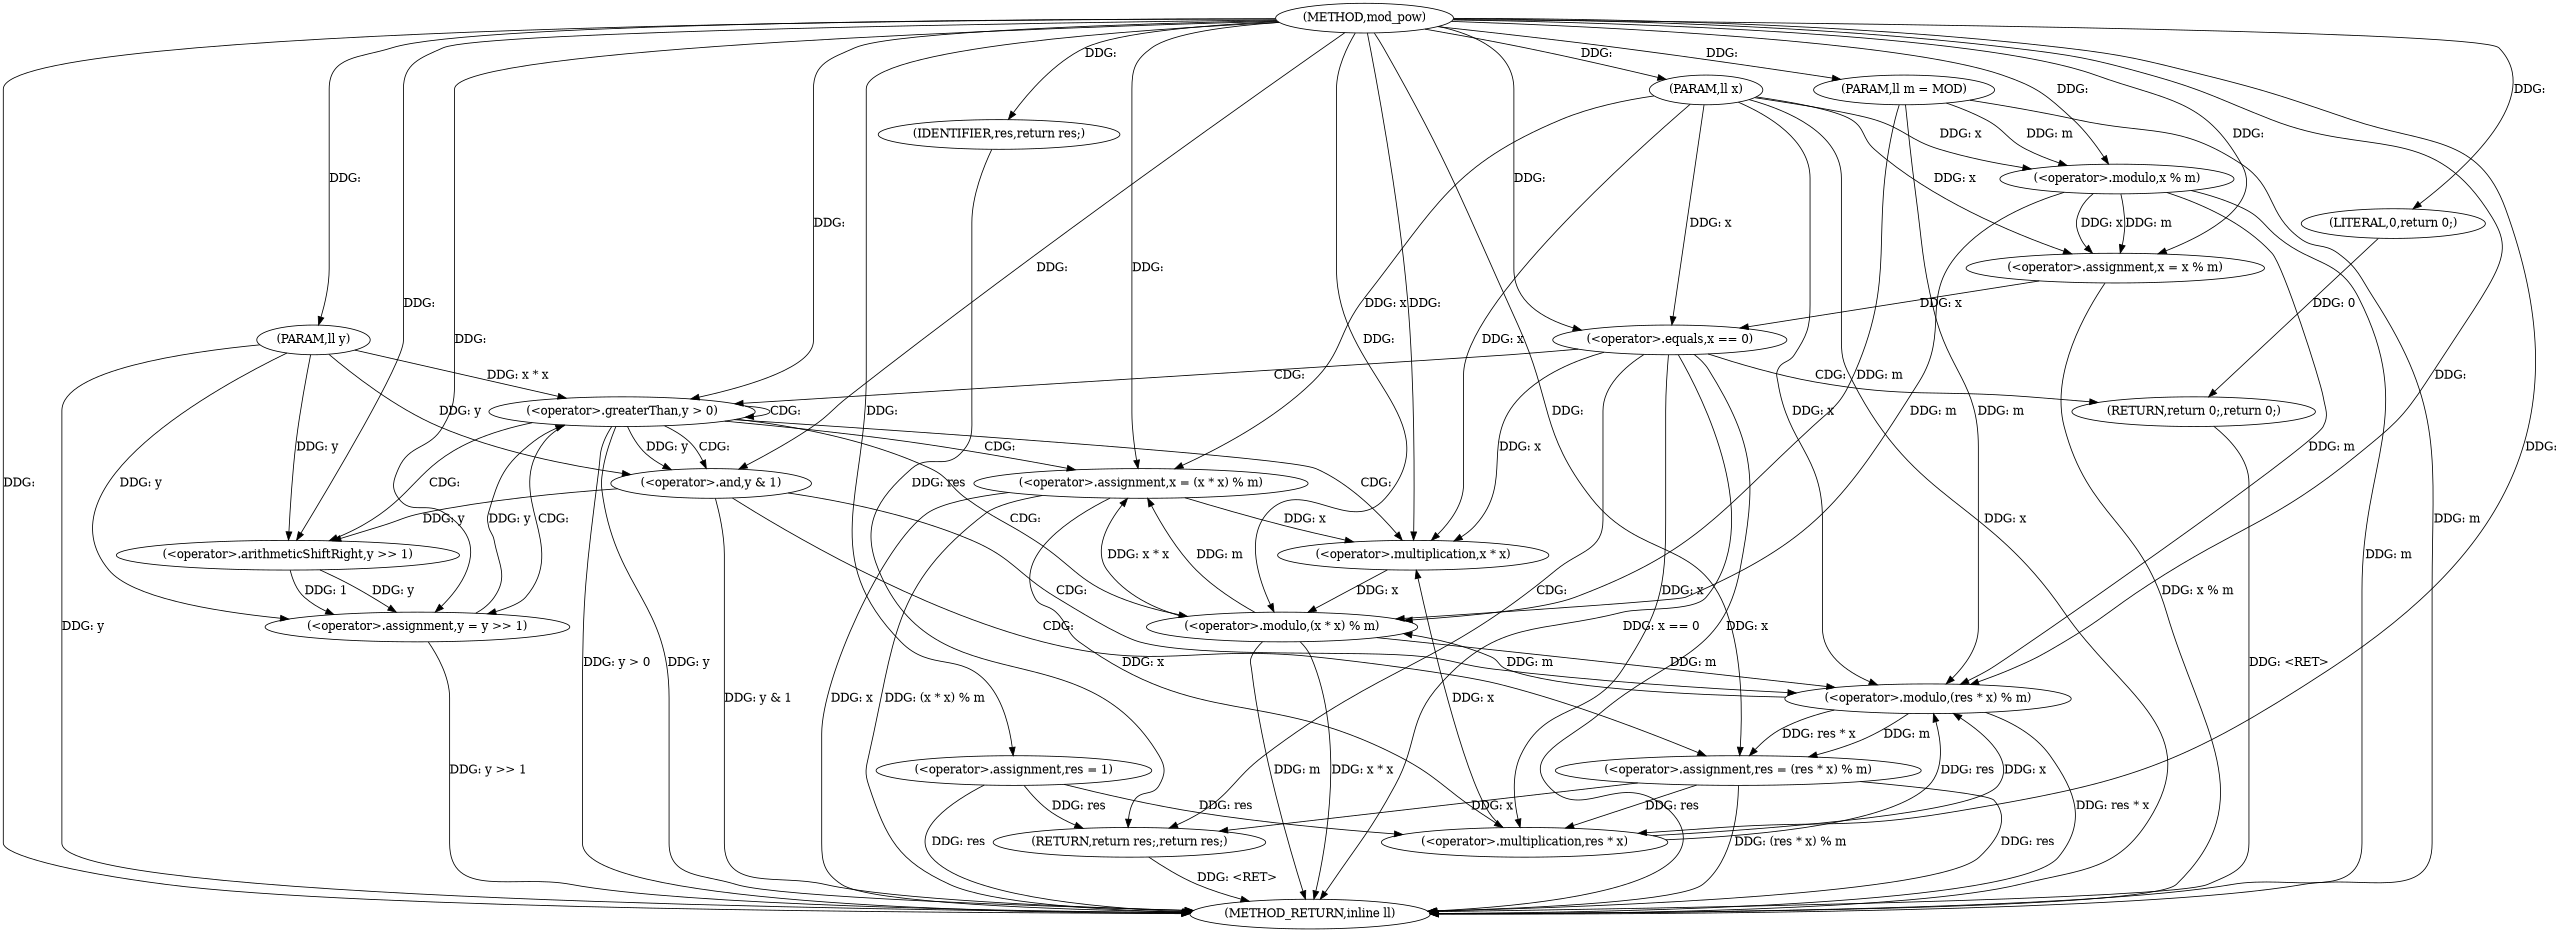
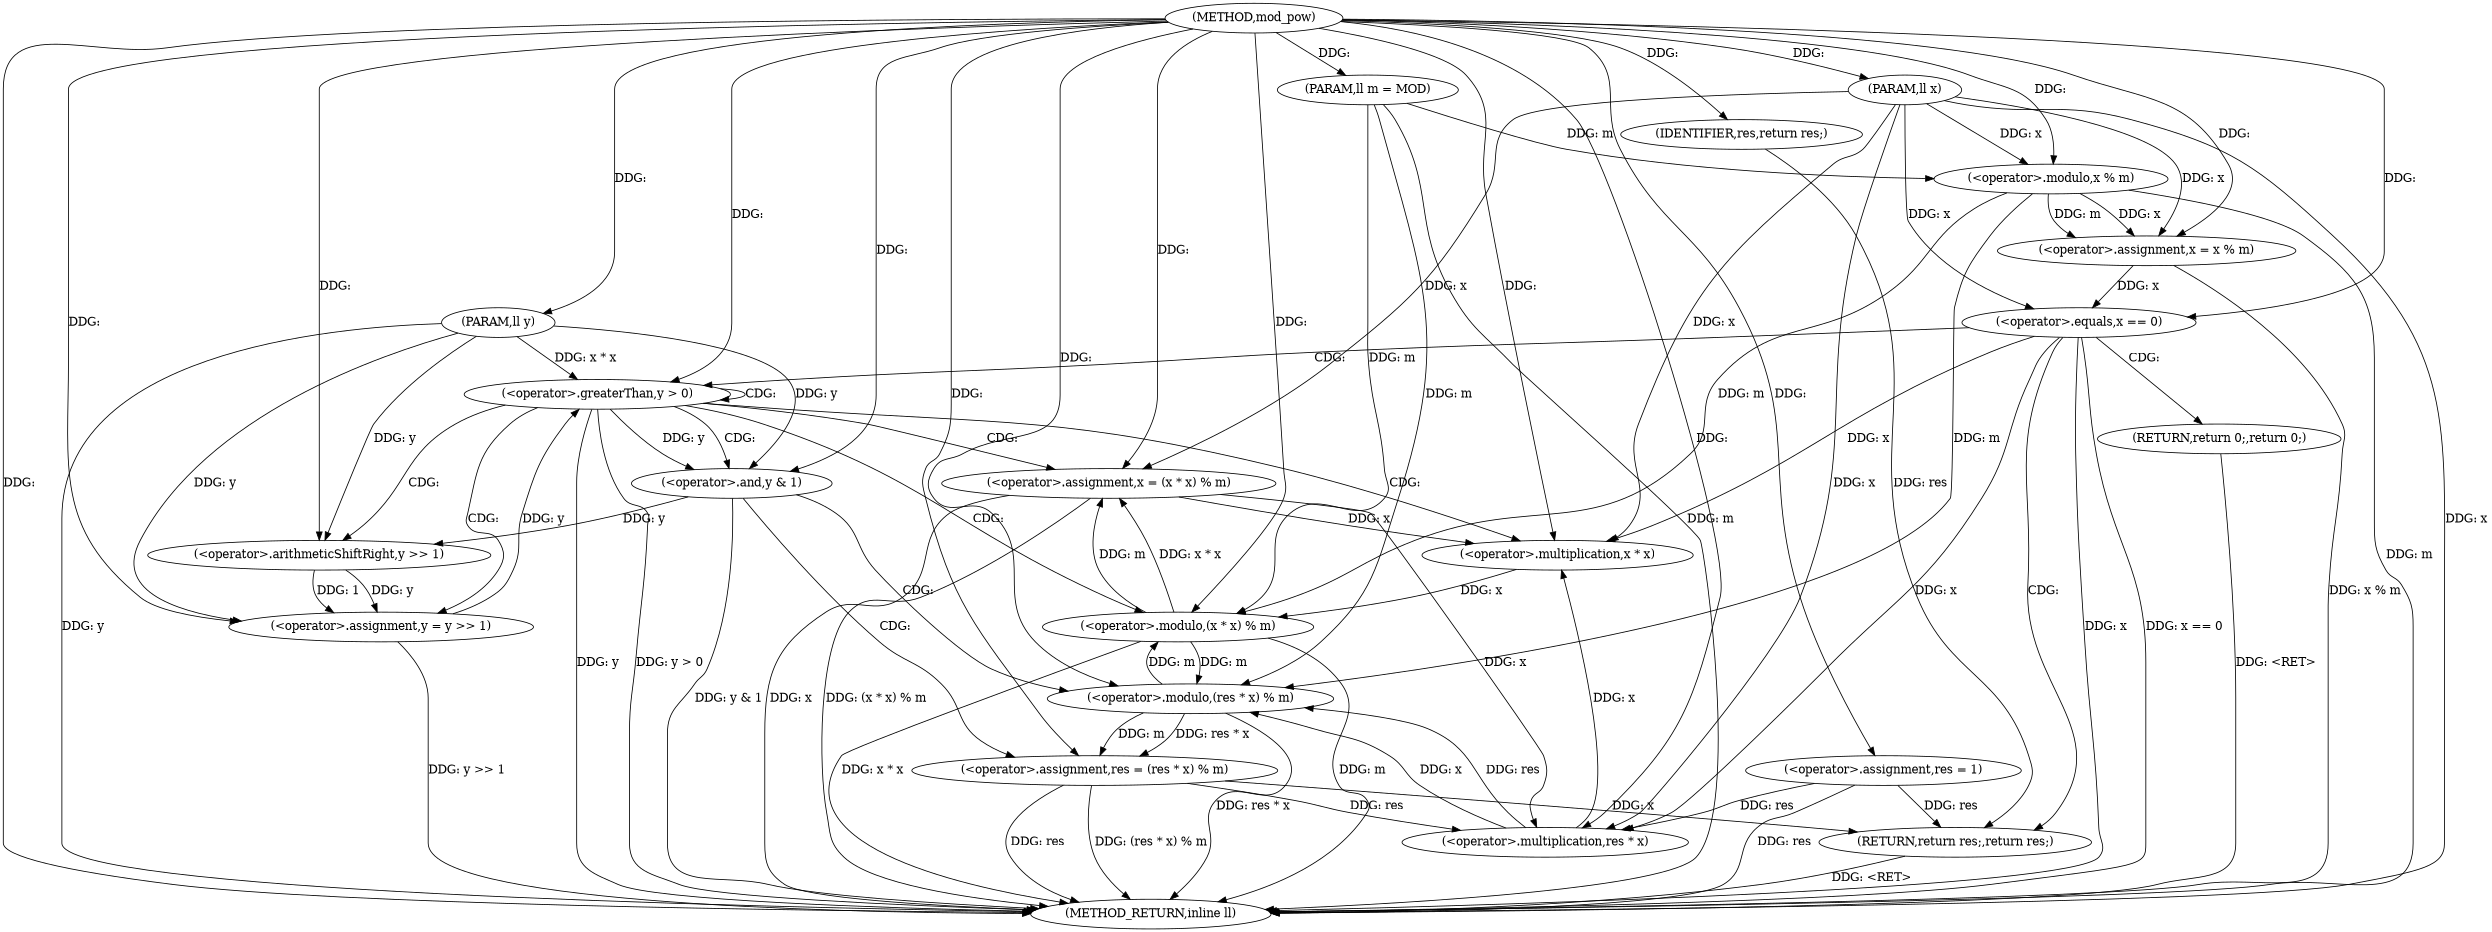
  digraph {
    n1 [label="(METHOD,mod_pow)"]
    n2 [label="(PARAM,ll x)"]
    n3 [label="(PARAM,ll y)"]
    n4 [label="(PARAM,ll m = MOD)"]
    n5 [label="(<operator>.assignment,res = 1)"]
    n6 [label="(<operator>.assignment,x = x % m)"]
    n7 [label="(<operator>.equals,x == 0)"]
    n8 [label="(<operator>.greaterThan,y > 0)"]
    n9 [label="(IDENTIFIER,res,return res;)"]
    n10 [label="(<operator>.modulo,x % m)"]
-   n11 [label="(LITERAL,0,return 0;)"]
    n12 [label="(<operator>.assignment,y = y >> 1)"]
    n13 [label="(<operator>.assignment,x = (x * x) % m)"]
    n14 [label="(<operator>.and,y & 1)"]
    n15 [label="(<operator>.assignment,res = (res * x) % m)"]
    n16 [label="(<operator>.arithmeticShiftRight,y >> 1)"]
    n17 [label="(<operator>.modulo,(x * x) % m)"]
    n18 [label="(<operator>.modulo,(res * x) % m)"]
    n19 [label="(<operator>.multiplication,x * x)"]
    n20 [label="(<operator>.multiplication,res * x)"]
    n21 [label="(METHOD_RETURN,inline ll)"]
    n22 [label="(RETURN,return res;,return res;)"]
    n23 [label="(RETURN,return 0;,return 0;)"]
    n1 -> n2 [label="DDG: "]
    n1 -> n3 [label="DDG: "]
    n1 -> n4 [label="DDG: "]
    n1 -> n5 [label="DDG: "]
    n1 -> n6 [label="DDG: "]
    n1 -> n7 [label="DDG: "]
    n1 -> n8 [label="DDG: "]
    n1 -> n9 [label="DDG: "]
    n1 -> n10 [label="DDG: "]
-   n1 -> n11 [label="DDG: "]
    n1 -> n12 [label="DDG: "]
    n1 -> n13 [label="DDG: "]
    n1 -> n14 [label="DDG: "]
    n1 -> n15 [label="DDG: "]
    n1 -> n16 [label="DDG: "]
    n1 -> n17 [label="DDG: "]
    n1 -> n18 [label="DDG: "]
    n1 -> n19 [label="DDG: "]
    n1 -> n20 [label="DDG: "]
    n1 -> n21 [label="DDG: "]
    n2 -> n6 [label="DDG: x"]
    n2 -> n7 [label="DDG: x"]
    n2 -> n10 [label="DDG: x"]
    n2 -> n13 [label="DDG: x"]
    n2 -> n19 [label="DDG: x"]
-   n2 -> n18 [label="DDG: x"]
+   n2 -> n20 [label="DDG: x"]
    n2 -> n21 [label="DDG: x"]
    n3 -> n8 [label="DDG: x * x"]
    n3 -> n12 [label="DDG: y"]
    n3 -> n14 [label="DDG: y"]
    n3 -> n16 [label="DDG: y"]
    n3 -> n21 [label="DDG: y"]
    n4 -> n10 [label="DDG: m"]
    n4 -> n17 [label="DDG: m"]
    n4 -> n18 [label="DDG: m"]
    n4 -> n21 [label="DDG: m"]
    n5 -> n20 [label="DDG: res"]
    n5 -> n21 [label="DDG: res"]
    n5 -> n22 [label="DDG: res"]
    n6 -> n7 [label="DDG: x"]
    n6 -> n21 [label="DDG: x % m"]
    n7 -> n8 [label="CDG: "]
    n7 -> n19 [label="DDG: x"]
    n7 -> n20 [label="DDG: x"]
    n7 -> n21 [label="DDG: x"]
    n7 -> n21 [label="DDG: x == 0"]
    n7 -> n22 [label="CDG: "]
    n7 -> n23 [label="CDG: "]
    n8 -> n8 [label="CDG: "]
    n8 -> n12 [label="CDG: "]
    n8 -> n13 [label="CDG: "]
    n8 -> n14 [label="DDG: y"]
    n8 -> n14 [label="CDG: "]
    n8 -> n16 [label="CDG: "]
    n8 -> n17 [label="CDG: "]
    n8 -> n19 [label="CDG: "]
    n8 -> n21 [label="DDG: y"]
    n8 -> n21 [label="DDG: y > 0"]
    n9 -> n22 [label="DDG: res"]
    n10 -> n6 [label="DDG: x"]
    n10 -> n6 [label="DDG: m"]
    n10 -> n17 [label="DDG: m"]
    n10 -> n18 [label="DDG: m"]
    n10 -> n21 [label="DDG: m"]
-   n11 -> n23 [label="DDG: 0"]
    n12 -> n8 [label="DDG: y"]
    n12 -> n21 [label="DDG: y >> 1"]
    n13 -> n19 [label="DDG: x"]
    n13 -> n20 [label="DDG: x"]
    n13 -> n21 [label="DDG: x"]
    n13 -> n21 [label="DDG: (x * x) % m"]
    n14 -> n15 [label="CDG: "]
    n14 -> n16 [label="DDG: y"]
    n14 -> n18 [label="CDG: "]
    n14 -> n21 [label="DDG: y & 1"]
    n15 -> n20 [label="DDG: res"]
    n15 -> n21 [label="DDG: res"]
    n15 -> n21 [label="DDG: (res * x) % m"]
    n15 -> n22 [label="DDG: x"]
    n16 -> n12 [label="DDG: y"]
    n16 -> n12 [label="DDG: 1"]
    n17 -> n13 [label="DDG: m"]
    n17 -> n13 [label="DDG: x * x"]
    n17 -> n18 [label="DDG: m"]
    n17 -> n21 [label="DDG: x * x"]
    n17 -> n21 [label="DDG: m"]
    n18 -> n15 [label="DDG: m"]
    n18 -> n15 [label="DDG: res * x"]
    n18 -> n17 [label="DDG: m"]
    n18 -> n21 [label="DDG: res * x"]
    n19 -> n17 [label="DDG: x"]
    n20 -> n18 [label="DDG: res"]
    n20 -> n18 [label="DDG: x"]
    n20 -> n19 [label="DDG: x"]
    n22 -> n21 [label="DDG: <RET>"]
    n23 -> n21 [label="DDG: <RET>"]
  }
